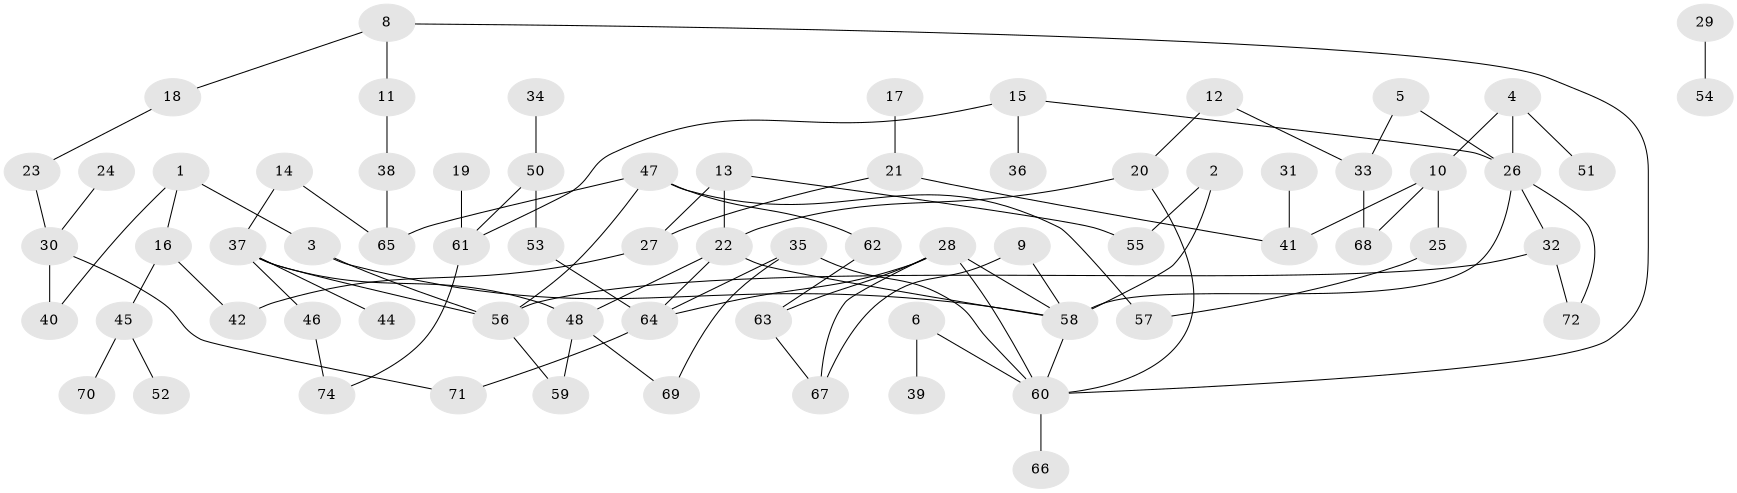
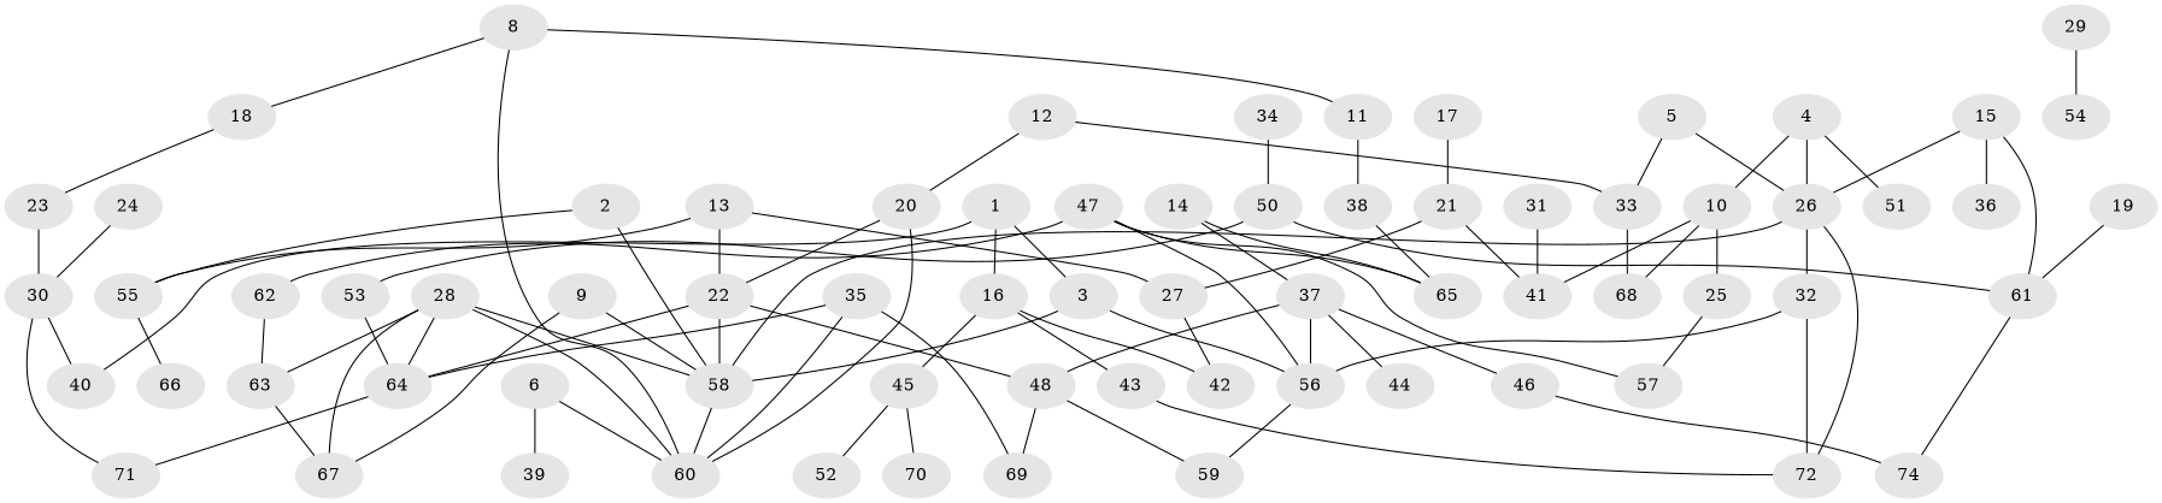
  graph {
    node [color=gray90 style=filled]
    edge [weight=1.0]
    1
    3
    16
    40
    58
    56
    42
+   43
    45
    2
    55
    60
    59
    4
    10
    26
    51
    25
    41
    68
    32
    72
    5
    33
    6
    39
    66
    38
    65
    8
    11
    18
    23
    9
    67
    57
    12
    20
    22
    13
    27
    48
    64
    14
    37
    46
    44
    15
    36
    61
    n51 [label=74]
    52
    70
    17
    21
    30
    19
    69
    71
    24
    28
    63
    29
    54
    31
    34
    50
    53
    35
    47
    62
    1 -- 3
    1 -- 16
    1 -- 40
    3 -- 58
    3 -- 56
    16 -- 42
+   16 -- 43
    16 -- 45
    58 -- 60
    56 -- 59
+   43 -- 72
    45 -- 52
    45 -- 70
    2 -- 58
    2 -- 55
-   60 -- 66
+   55 -- 66
    4 -- 10
    4 -- 26
    4 -- 51
    10 -- 25
    10 -- 41
    10 -- 68
    26 -- 58
    26 -- 32
    26 -- 72
    25 -- 57
    32 -- 56
    32 -- 72
    5 -- 26
    5 -- 33
    33 -- 68
    6 -- 60
    6 -- 39
    38 -- 65
    8 -- 60
    8 -- 11
    8 -- 18
    11 -- 38
    18 -- 23
    23 -- 30
    9 -- 58
    9 -- 67
    12 -- 33
    12 -- 20
    20 -- 60
    20 -- 22
    22 -- 58
    22 -- 48
    22 -- 64
    13 -- 55
    13 -- 22
    13 -- 27
    27 -- 42
    48 -- 59
    48 -- 69
    64 -- 71
    14 -- 65
    14 -- 37
    37 -- 56
    37 -- 48
    37 -- 46
    37 -- 44
    46 -- n51
    15 -- 26
    15 -- 36
    15 -- 61
    61 -- n51
    17 -- 21
    21 -- 41
    21 -- 27
    30 -- 40
    30 -- 71
    19 -- 61
    24 -- 30
    28 -- 58
    28 -- 60
    28 -- 67
    28 -- 64
    28 -- 63
    63 -- 67
    29 -- 54
    31 -- 41
    34 -- 50
    50 -- 61
    50 -- 53
    53 -- 64
    35 -- 60
    35 -- 64
    35 -- 69
    47 -- 56
    47 -- 65
    47 -- 57
    47 -- 62
    62 -- 63
  }
